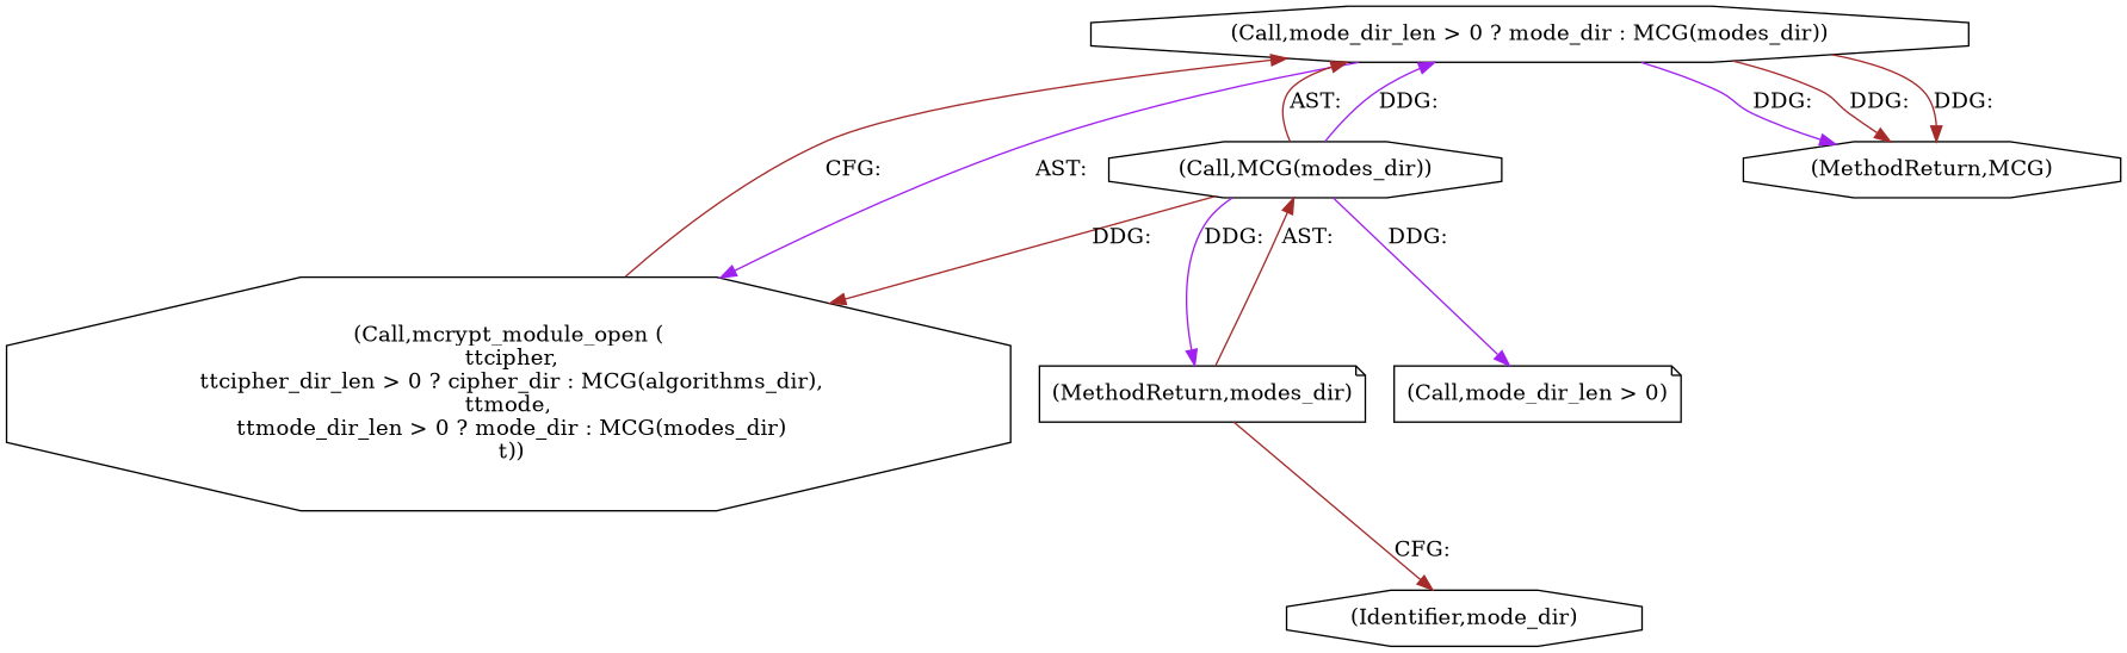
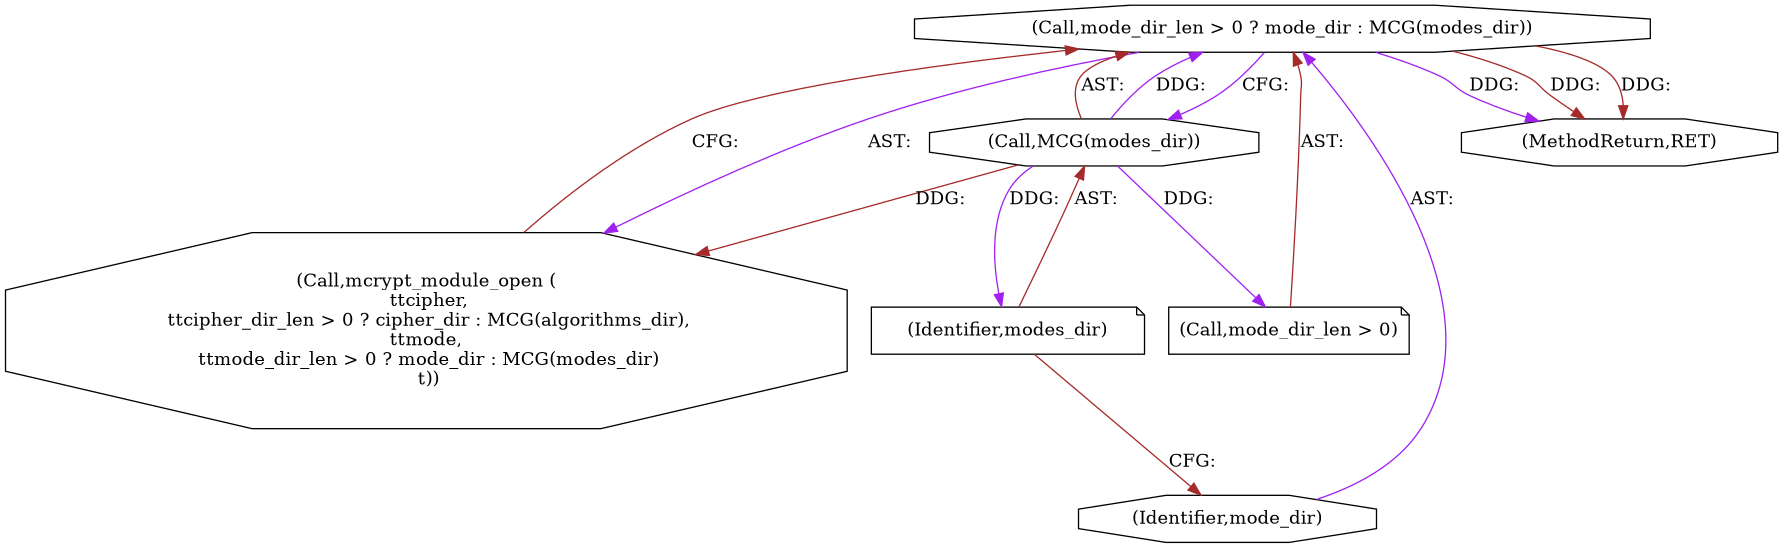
  digraph {
    node [shape=octagon]
    edge [color=brown]
    n1 [label="(Call,mode_dir_len > 0 ? mode_dir : MCG(modes_dir))"]
    n2 [label="(Call,MCG(modes_dir))"]
    n3 [label="(Call,mcrypt_module_open (\n \t\tcipher,\n \t\tcipher_dir_len > 0 ? cipher_dir : MCG(algorithms_dir),\n\t\tmode,\n \t\tmode_dir_len > 0 ? mode_dir : MCG(modes_dir)\n \t))"]
-   n4 [label="(MethodReturn,MCG)"]
-   n5 [label="(MethodReturn,modes_dir)" shape=note]
+   n4 [label="(MethodReturn,RET)"]
+   n5 [label="(Identifier,modes_dir)" shape=note]
    n6 [label="(Call,mode_dir_len > 0)" shape=note]
    n7 [label="(Identifier,mode_dir)"]
+   n1 -> n2 [color=purple label="CFG: "]
    n1 -> n3 [color=purple label="AST: "]
    n1 -> n4 [label="DDG: "]
    n1 -> n4 [color=purple label="DDG: "]
    n1 -> n4 [label="DDG: "]
    n2 -> n1 [label="AST: "]
    n2 -> n1 [color=purple label="DDG: "]
    n2 -> n3 [label="DDG: "]
    n2 -> n5 [color=purple label="DDG: "]
    n2 -> n6 [color=purple label="DDG: "]
    n3 -> n1 [label="CFG: "]
    n5 -> n2 [label="AST: "]
    n5 -> n7 [label="CFG: "]
+   n6 -> n1 [label="AST: "]
+   n7 -> n1 [color=purple label="AST: "]
  }
